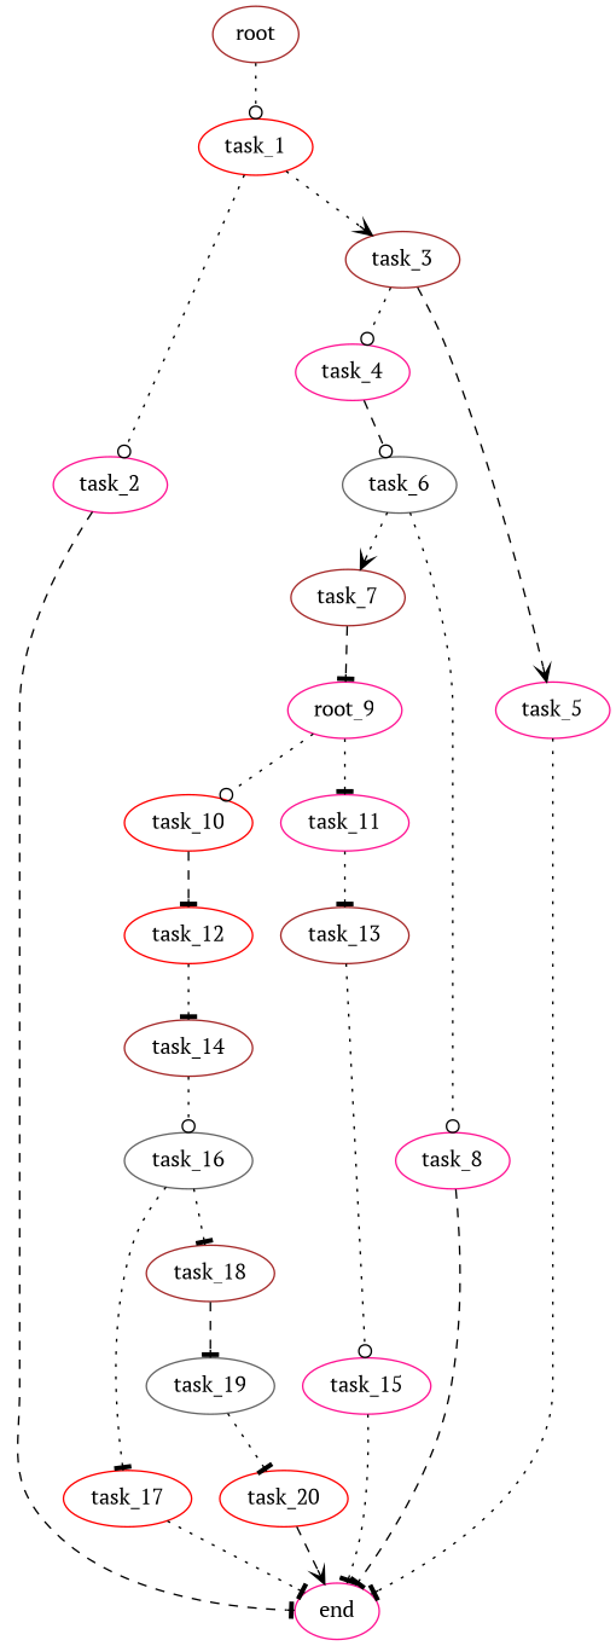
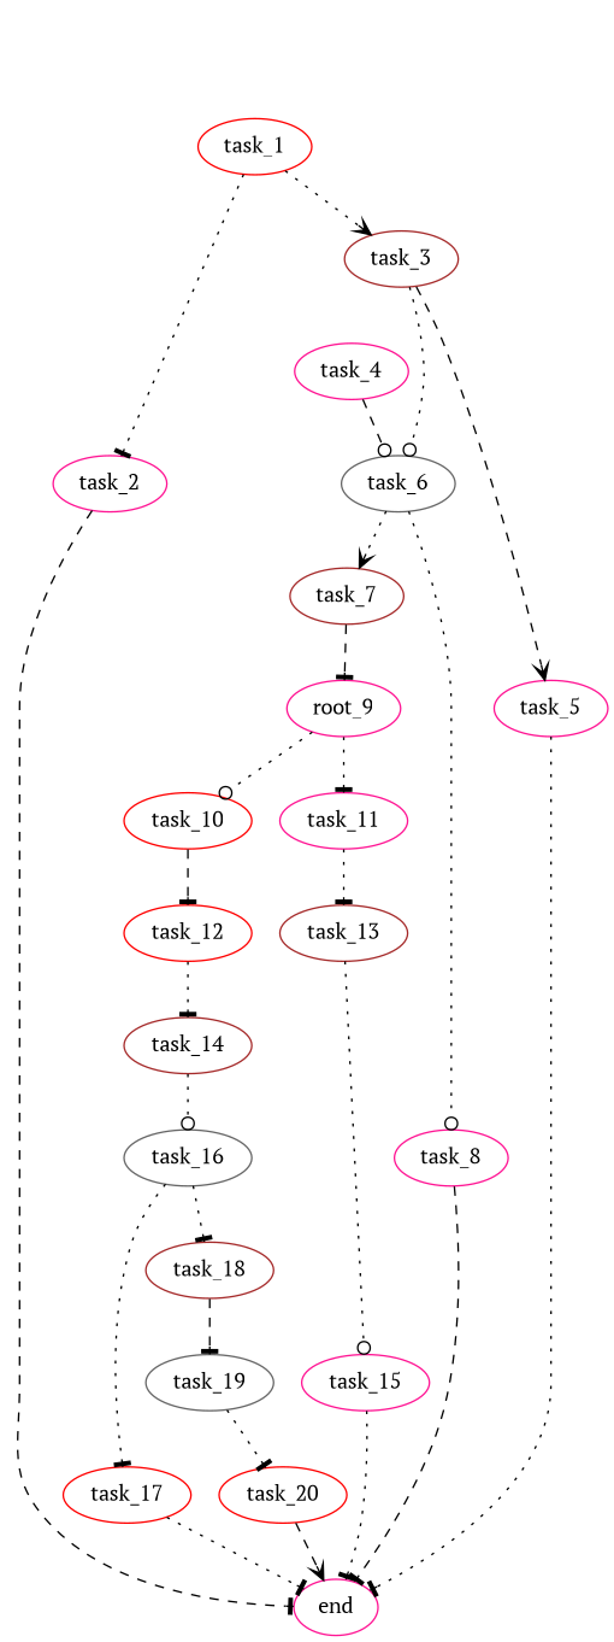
  digraph {
    fontname="PT Serif"
    node [color=deeppink fontname="PT Serif"]
    edge [arrowhead=tee fontname="PT Serif" style=dotted]
-   root [color=brown]
    task_1 [color=red]
    task_2
    task_3 [color=brown]
    end
    task_4
    task_5
    task_6 [color=gray40]
    task_7 [color=brown]
    task_8
    n11 [label=root_9]
    task_10 [color=red]
    task_11
    task_12 [color=red]
    task_13 [color=brown]
    task_14 [color=brown]
    task_15
    task_16 [color=gray40]
    task_17 [color=red]
    task_18 [color=brown]
    task_19 [color=gray40]
    task_20 [color=red]
-   root -> task_1 [arrowhead=odot]
-   task_1 -> task_2 [arrowhead=odot]
+   task_1 -> task_2
    task_1 -> task_3 [arrowhead=vee]
    task_2 -> end [style=dashed]
-   task_3 -> task_4 [arrowhead=odot]
+   task_3 -> task_6 [arrowhead=odot]
    task_3 -> task_5 [arrowhead=vee style=dashed]
    task_4 -> task_6 [arrowhead=odot style=dashed]
    task_5 -> end
    task_6 -> task_7 [arrowhead=vee]
    task_6 -> task_8 [arrowhead=odot]
    task_7 -> n11 [style=dashed]
    task_8 -> end [style=dashed]
    n11 -> task_10 [arrowhead=odot]
    n11 -> task_11
    task_10 -> task_12 [style=dashed]
    task_11 -> task_13
    task_12 -> task_14
    task_13 -> task_15 [arrowhead=odot]
    task_14 -> task_16 [arrowhead=odot]
    task_15 -> end
    task_16 -> task_17
    task_16 -> task_18
    task_17 -> end
    task_18 -> task_19 [style=dashed]
    task_19 -> task_20
    task_20 -> end [arrowhead=vee style=dashed]
  }
